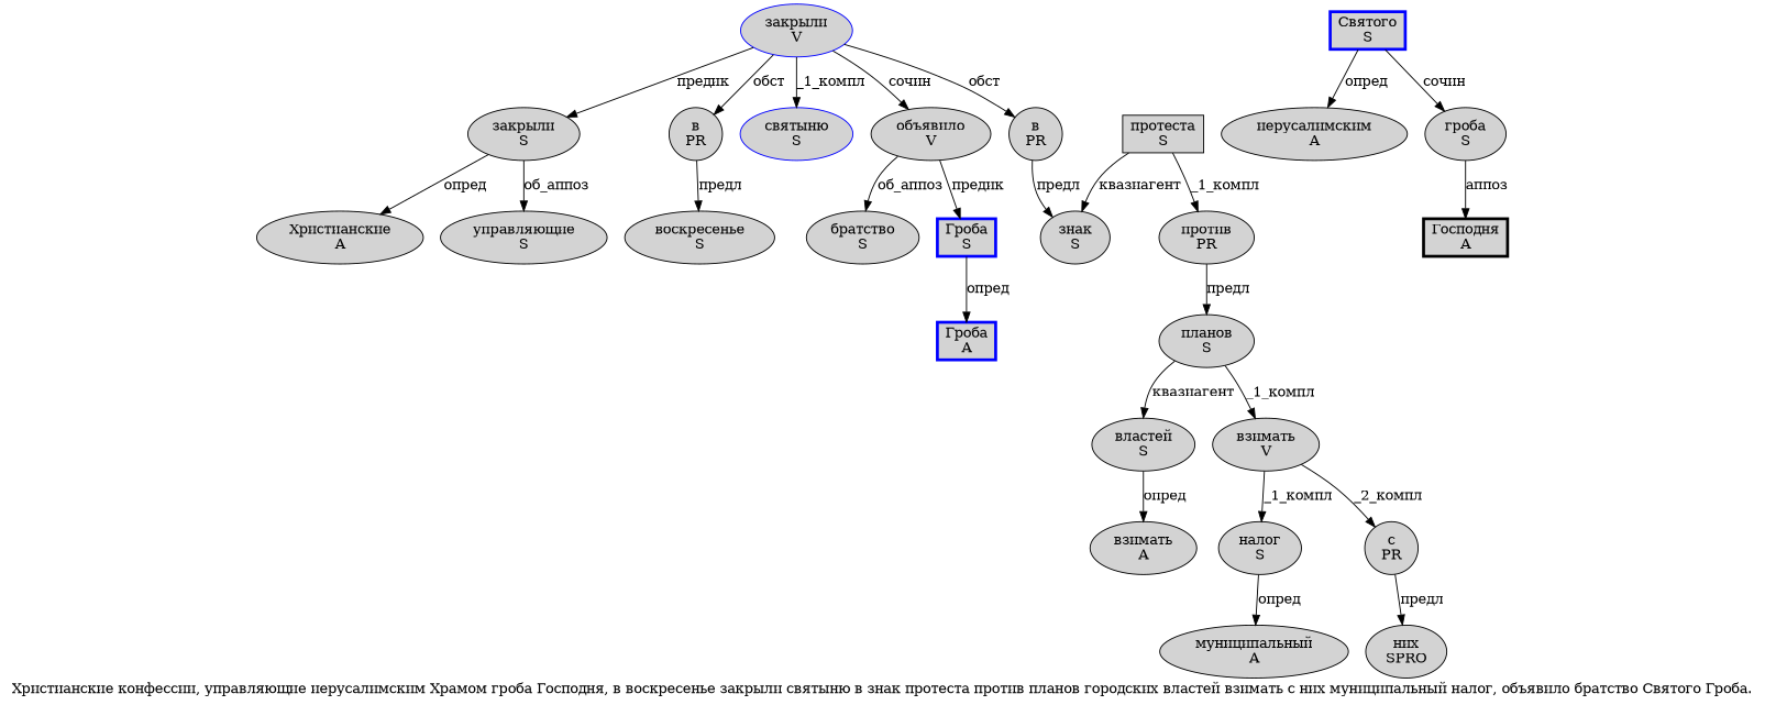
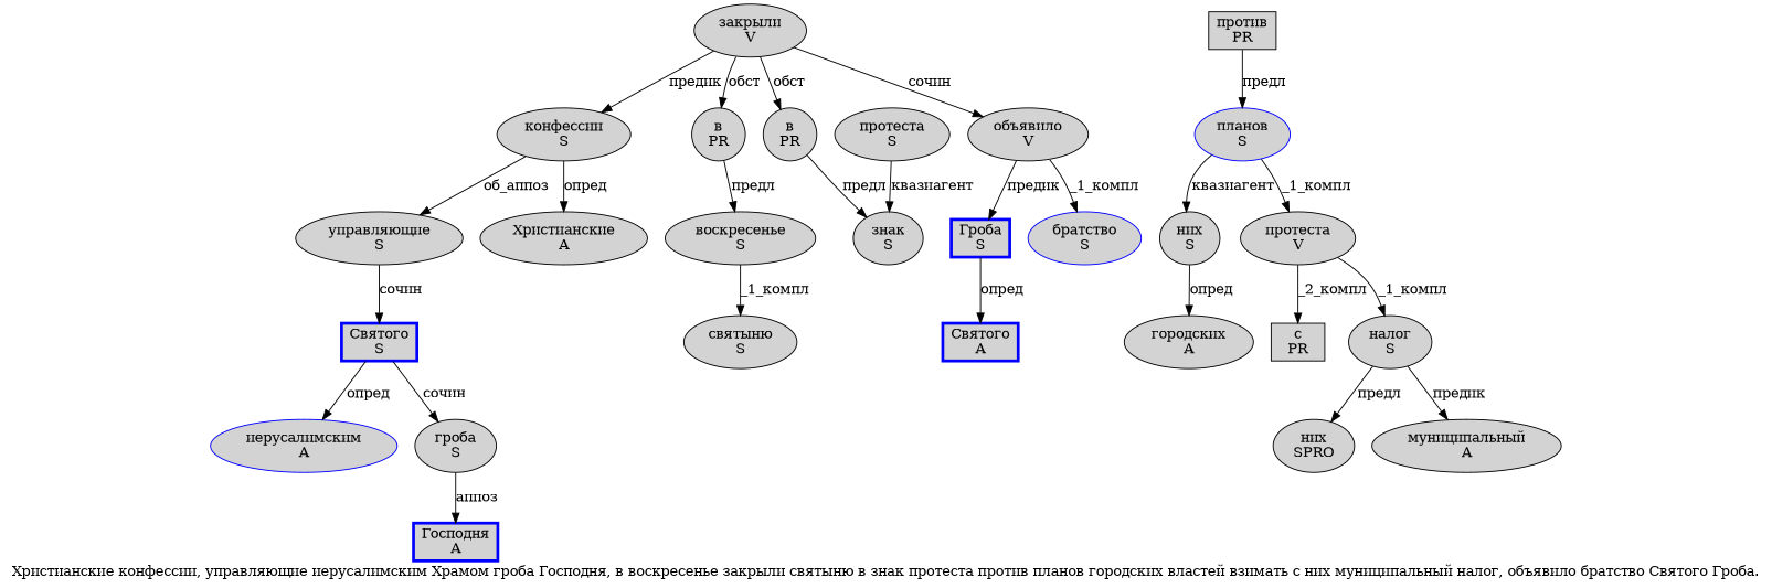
  digraph {
    label="Христианские конфессии, управляющие иерусалимским Храмом гроба Господня, в воскресенье закрыли святыню в знак протеста против планов городских властей взимать с них муниципальный налог, объявило братство Святого Гроба."
    node [fillcolor=lightgray penwidth=1 shape=ellipse style=filled]
    n1 [label="Христианские\nA"]
-   n2 [label="закрыли\nS"]
+   n2 [label="конфессии\nS"]
    n3 [label="управляющие\nS"]
    n4 [color=blue label="Святого\nS" penwidth=3 shape=box]
-   n5 [label="иерусалимским\nA"]
+   n5 [label="иерусалимским\nA" color=blue]
    n6 [label="гроба\nS"]
-   n7 [color=black label="Господня\nA" penwidth=3 shape=box]
+   n7 [color=blue label="Господня\nA" penwidth=3 shape=box]
    n8 [label="в\nPR"]
    n9 [label="воскресенье\nS"]
-   n10 [label="закрыли\nV" color=blue]
-   n11 [label="святыню\nS" color=blue]
+   n10 [label="закрыли\nV"]
+   n11 [label="святыню\nS"]
    n12 [label="в\nPR"]
    n13 [label="объявило\nV"]
    n14 [label="знак\nS"]
-   n15 [label="братство\nS"]
+   n15 [label="братство\nS" color=blue]
    n16 [color=blue label="Гроба\nS" penwidth=3 shape=box]
-   n17 [label="протеста\nS" shape=box]
-   n18 [label="против\nPR"]
-   n19 [label="планов\nS"]
-   n20 [label="властей\nS"]
-   n21 [label="взимать\nV"]
-   n22 [label="взимать\nA"]
-   n23 [label="с\nPR"]
+   n17 [label="протеста\nS"]
+   n18 [label="против\nPR" shape=box]
+   n19 [label="планов\nS" color=blue]
+   n20 [label="них\nS"]
+   n21 [label="протеста\nV"]
+   n22 [label="городских\nA"]
+   n23 [label="с\nPR" shape=box]
    n24 [label="налог\nS"]
    n25 [label="них\nSPRO"]
    n26 [label="муниципальный\nA"]
-   n27 [color=blue label="Гроба\nA" penwidth=3 shape=box]
+   n27 [color=blue label="Святого\nA" penwidth=3 shape=box]
    n2 -> n1 [label="опред"]
    n2 -> n3 [label="об_аппоз"]
+   n3 -> n4 [label="сочин"]
    n4 -> n5 [label="опред"]
    n4 -> n6 [label="сочин"]
    n6 -> n7 [label="аппоз"]
    n8 -> n9 [label="предл"]
    n10 -> n2 [label="предик"]
    n10 -> n8 [label="обст"]
-   n10 -> n11 [label="_1_компл"]
+   n9 -> n11 [label="_1_компл"]
    n10 -> n12 [label="обст"]
    n10 -> n13 [label="сочин"]
    n12 -> n14 [label="предл"]
-   n13 -> n15 [label="об_аппоз"]
+   n13 -> n15 [label="_1_компл"]
    n13 -> n16 [label="предик"]
    n16 -> n27 [label="опред"]
    n17 -> n14 [label="квазиагент"]
-   n17 -> n18 [label="_1_компл"]
    n18 -> n19 [label="предл"]
    n19 -> n20 [label="квазиагент"]
    n19 -> n21 [label="_1_компл"]
    n20 -> n22 [label="опред"]
    n21 -> n23 [label="_2_компл"]
    n21 -> n24 [label="_1_компл"]
-   n23 -> n25 [label="предл"]
-   n24 -> n26 [label="опред"]
+   n24 -> n25 [label="предл"]
+   n24 -> n26 [label="предик"]
  }
